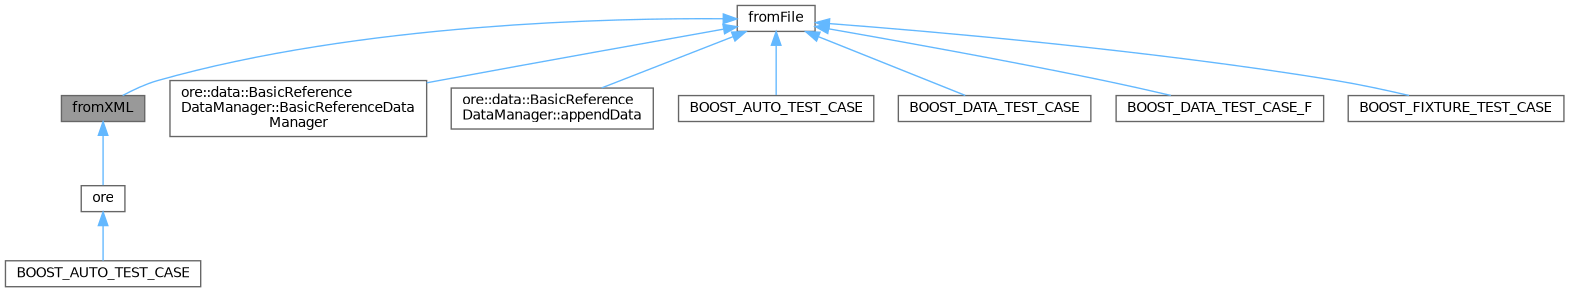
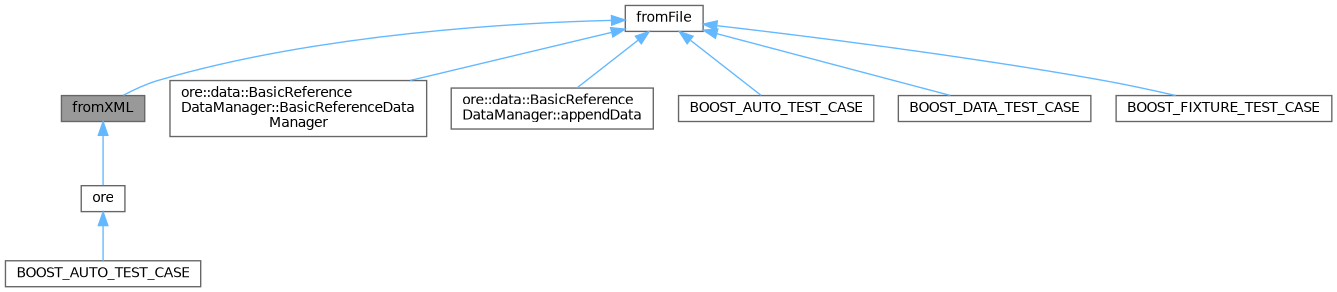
  digraph {
    rankdir=TB
    node [color=grey40 fillcolor=white fontname=Helvetica fontsize=10 shape=box style=filled]
    edge [color=steelblue1 dir=back fontname=Helvetica fontsize=10 labelfontname=Helvetica labelfontsize=10 style=solid]
    n1 [color=gray40 fillcolor=grey60 fontcolor=black height=0.2 label=fromXML width=0.4]
    n2 [height=0.2 label=ore width=0.4]
    n3 [height=0.2 label=fromFile width=0.4]
    n4 [height=0.2 label="ore::data::BasicReference\lDataManager::BasicReferenceData\lManager" width=0.4]
    n5 [height=0.2 label="ore::data::BasicReference\lDataManager::appendData" width=0.4]
    n6 [height=0.2 label=BOOST_AUTO_TEST_CASE width=0.4]
    n7 [height=0.2 label=BOOST_DATA_TEST_CASE width=0.4]
-   n8 [height=0.2 label=BOOST_DATA_TEST_CASE_F width=0.4]
    n9 [height=0.2 label=BOOST_FIXTURE_TEST_CASE width=0.4]
    n10 [height=0.2 label=BOOST_AUTO_TEST_CASE width=0.4]
    n1 -> n2
    n2 -> n10
    n3 -> n1
    n3 -> n4
    n3 -> n5
    n3 -> n6
    n3 -> n7
-   n3 -> n8
    n3 -> n9
  }
